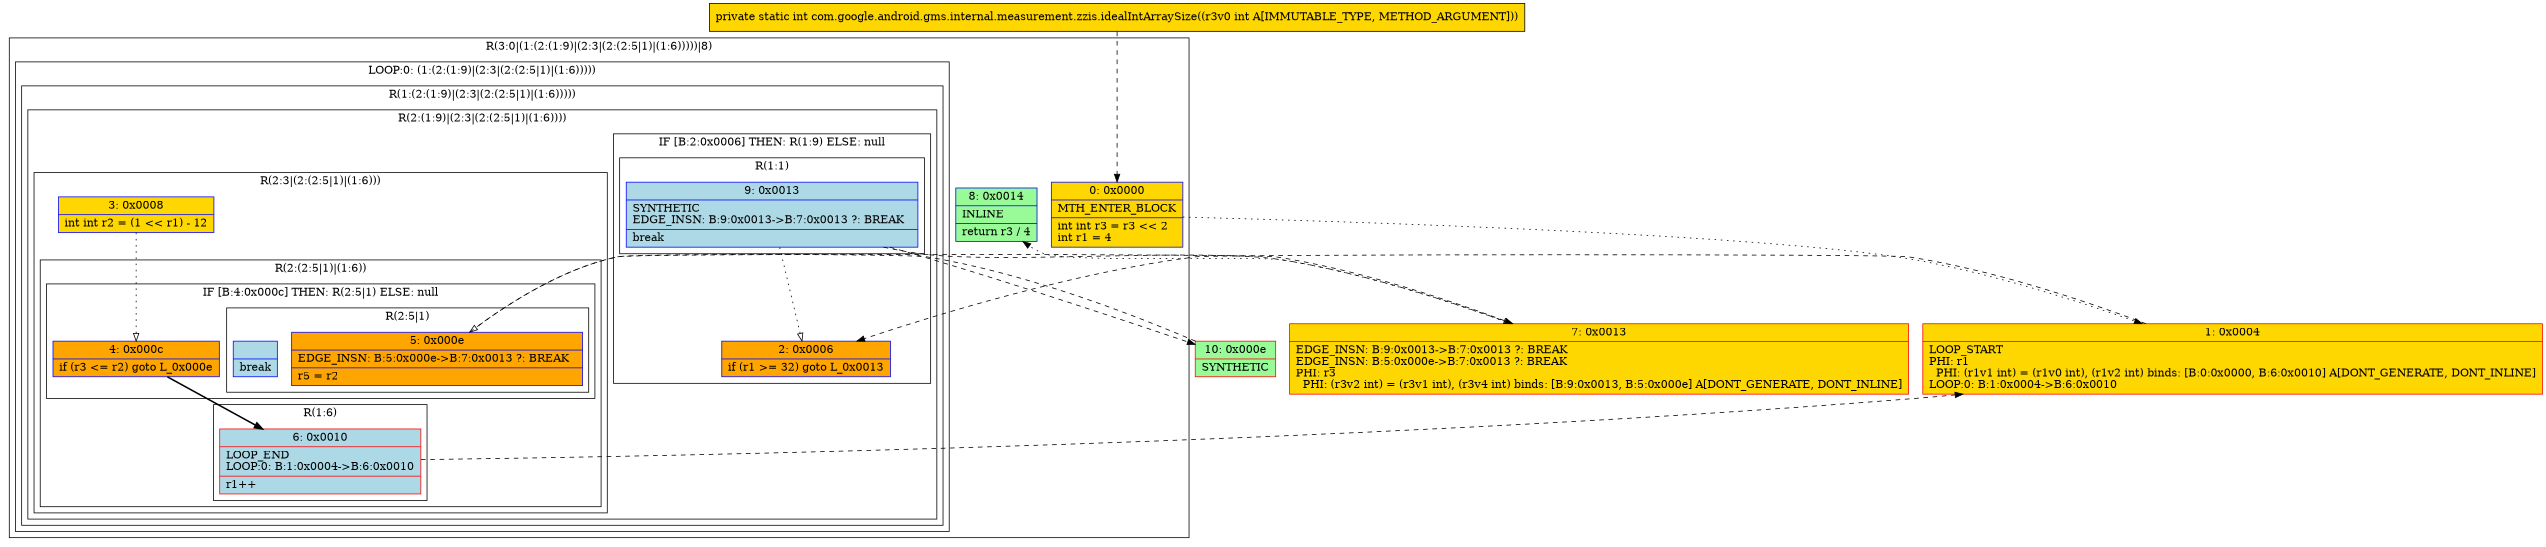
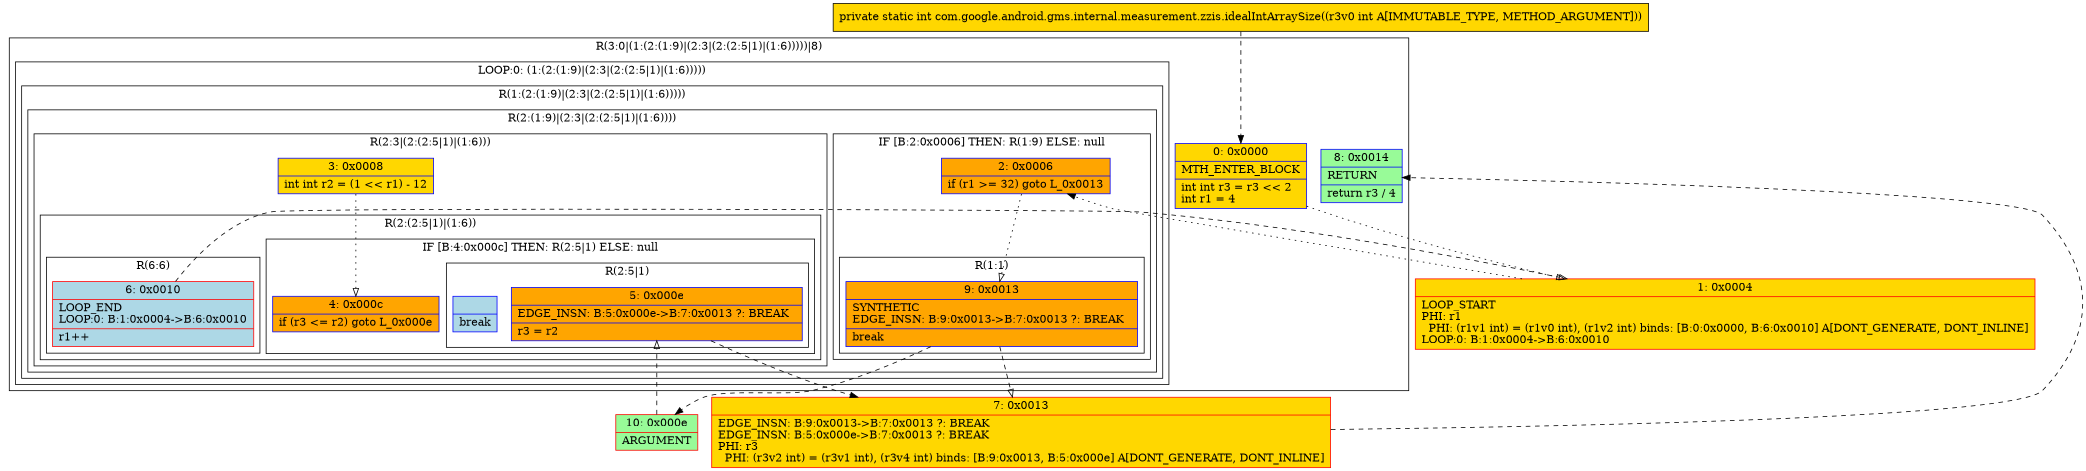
  digraph {
    node [color=blue fillcolor=gold shape=record style=filled]
    edge [arrowhead=normal style=dashed]
-   n1 [fillcolor=lightblue label="{9\:\ 0x0013|SYNTHETIC\lEDGE_INSN: B:9:0x0013\-\>B:7:0x0013 ?: BREAK  \l|break\l}"]
+   n1 [fillcolor=orange label="{9\:\ 0x0013|SYNTHETIC\lEDGE_INSN: B:9:0x0013\-\>B:7:0x0013 ?: BREAK  \l|break\l}"]
    n2 [fillcolor=orange label="{2\:\ 0x0006|if (r1 \>= 32) goto L_0x0013\l}"]
-   n3 [fillcolor=orange label="{5\:\ 0x000e|EDGE_INSN: B:5:0x000e\-\>B:7:0x0013 ?: BREAK  \l|r5 = r2\l}"]
+   n3 [fillcolor=orange label="{5\:\ 0x000e|EDGE_INSN: B:5:0x000e\-\>B:7:0x0013 ?: BREAK  \l|r3 = r2\l}"]
    n4 [fillcolor=lightblue label="{|break\l}"]
    n5 [fillcolor=orange label="{4\:\ 0x000c|if (r3 \<= r2) goto L_0x000e\l}"]
    n6 [color=red fillcolor=lightblue label="{6\:\ 0x0010|LOOP_END\lLOOP:0: B:1:0x0004\-\>B:6:0x0010\l|r1++\l}"]
    n7 [label="{3\:\ 0x0008|int int r2 = (1 \<\< r1) \- 12\l}"]
    n8 [label="{0\:\ 0x0000|MTH_ENTER_BLOCK\l|int int r3 = r3 \<\< 2\lint r1 = 4\l}"]
-   n9 [fillcolor=palegreen label="{8\:\ 0x0014|INLINE\l|return r3 \/ 4\l}"]
+   n9 [fillcolor=palegreen label="{8\:\ 0x0014|RETURN\l|return r3 \/ 4\l}"]
    n10 [color=red label="{7\:\ 0x0013|EDGE_INSN: B:9:0x0013\-\>B:7:0x0013 ?: BREAK  \lEDGE_INSN: B:5:0x000e\-\>B:7:0x0013 ?: BREAK  \lPHI: r3 \l  PHI: (r3v2 int) = (r3v1 int), (r3v4 int) binds: [B:9:0x0013, B:5:0x000e] A[DONT_GENERATE, DONT_INLINE]\l}"]
-   n11 [color=red fillcolor=palegreen label="{10\:\ 0x000e|SYNTHETIC\l}"]
+   n11 [color=red fillcolor=palegreen label="{10\:\ 0x000e|ARGUMENT\l}"]
    n12 [color=red label="{1\:\ 0x0004|LOOP_START\lPHI: r1 \l  PHI: (r1v1 int) = (r1v0 int), (r1v2 int) binds: [B:0:0x0000, B:6:0x0010] A[DONT_GENERATE, DONT_INLINE]\lLOOP:0: B:1:0x0004\-\>B:6:0x0010\l}"]
    n13 [label="{private static int com.google.android.gms.internal.measurement.zzis.idealIntArraySize((r3v0 int A[IMMUTABLE_TYPE, METHOD_ARGUMENT])) }" color=""]
    subgraph cluster_1 {
      label="R(3:0|(1:(2:(1:9)|(2:3|(2:(2:5|1)|(1:6)))))|8)"
      n8
      n9
      subgraph cluster_2 {
        label="LOOP:0: (1:(2:(1:9)|(2:3|(2:(2:5|1)|(1:6)))))"
        subgraph cluster_3 {
          label="R(1:(2:(1:9)|(2:3|(2:(2:5|1)|(1:6)))))"
          subgraph cluster_4 {
            label="R(2:(1:9)|(2:3|(2:(2:5|1)|(1:6))))"
            subgraph cluster_5 {
              label="IF [B:2:0x0006] THEN: R(1:9) ELSE: null"
              n2
              subgraph cluster_6 {
                label="R(1:1)"
                n1
              }
            }
            subgraph cluster_7 {
              label="R(2:3|(2:(2:5|1)|(1:6)))"
              n7
              subgraph cluster_8 {
                label="R(2:(2:5|1)|(1:6))"
                subgraph cluster_9 {
                  label="IF [B:4:0x000c] THEN: R(2:5|1) ELSE: null"
                  n5
                  subgraph cluster_10 {
                    label="R(2:5|1)"
                    n3
                    n4
                  }
                }
                subgraph cluster_11 {
-                 label="R(1:6)"
+                 label="R(6:6)"
                  n6
                }
              }
            }
          }
        }
      }
    }
    n1 -> n10 [arrowhead=onormal]
    n1 -> n11
-   n1 -> n2 [arrowhead=onormal style=dotted]
+   n2 -> n1 [arrowhead=onormal style=dotted]
    n3 -> n10
-   n5 -> n6 [style=bold]
-   n6 -> n12
+   n6 -> n12 [arrowhead=onormal]
    n7 -> n5 [arrowhead=onormal style=dotted]
-   n8 -> n12 [style=dotted]
-   n10 -> n9 [style=dotted]
+   n8 -> n12 [arrowhead=onormal style=dotted]
+   n10 -> n9
    n11 -> n3 [arrowhead=onormal]
-   n12 -> n2
+   n12 -> n2 [style=dotted]
    n13 -> n8
  }
